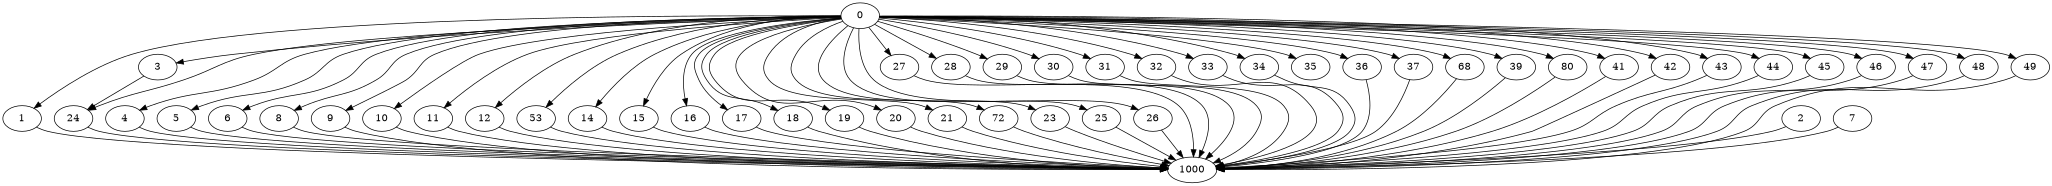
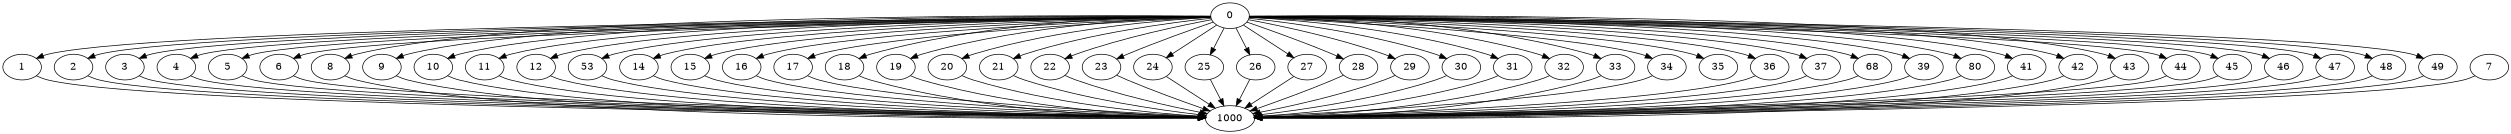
  digraph {
    0
    1
    2
    3
    4
    5
    6
    8
    9
    10
    11
    12
    n13 [label=53]
    14
    15
    16
    17
    18
    19
    20
    21
-   22 [label=72]
+   22
    23
    24
    25
    26
    27
    28
    29
    30
    31
    32
    33
    34
    35
    36
    37
    n38 [label=68]
    39
    n40 [label=80]
    41
    42
    43
    44
    45
    46
    47
    48
    49
    1000
    7
    0 -> 1
+   0 -> 2
    0 -> 3
    0 -> 4
    0 -> 5
    0 -> 6
    0 -> 8
    0 -> 9
    0 -> 10
    0 -> 11
    0 -> 12
    0 -> n13
    0 -> 14
    0 -> 15
    0 -> 16
    0 -> 17
    0 -> 18
    0 -> 19
    0 -> 20
    0 -> 21
    0 -> 22
    0 -> 23
    0 -> 24
    0 -> 25
    0 -> 26
    0 -> 27
    0 -> 28
    0 -> 29
    0 -> 30
    0 -> 31
    0 -> 32
    0 -> 33
    0 -> 34
    0 -> 35
    0 -> 36
    0 -> 37
    0 -> n38
    0 -> 39
    0 -> n40
    0 -> 41
    0 -> 42
    0 -> 43
    0 -> 44
    0 -> 45
    0 -> 46
    0 -> 47
    0 -> 48
    0 -> 49
    1 -> 1000
    2 -> 1000
-   3 -> 24
+   3 -> 1000
    4 -> 1000
    5 -> 1000
    6 -> 1000
    8 -> 1000
    9 -> 1000
    10 -> 1000
    11 -> 1000
    12 -> 1000
    n13 -> 1000
    14 -> 1000
    15 -> 1000
    16 -> 1000
    17 -> 1000
    18 -> 1000
    19 -> 1000
    20 -> 1000
    21 -> 1000
    22 -> 1000
    23 -> 1000
    24 -> 1000
    25 -> 1000
    26 -> 1000
    27 -> 1000
    28 -> 1000
    29 -> 1000
    30 -> 1000
    31 -> 1000
    32 -> 1000
    33 -> 1000
    34 -> 1000
    36 -> 1000
    37 -> 1000
    n38 -> 1000
    39 -> 1000
    n40 -> 1000
    41 -> 1000
    42 -> 1000
    43 -> 1000
    44 -> 1000
    45 -> 1000
    46 -> 1000
    47 -> 1000
    48 -> 1000
    49 -> 1000
    7 -> 1000
  }
